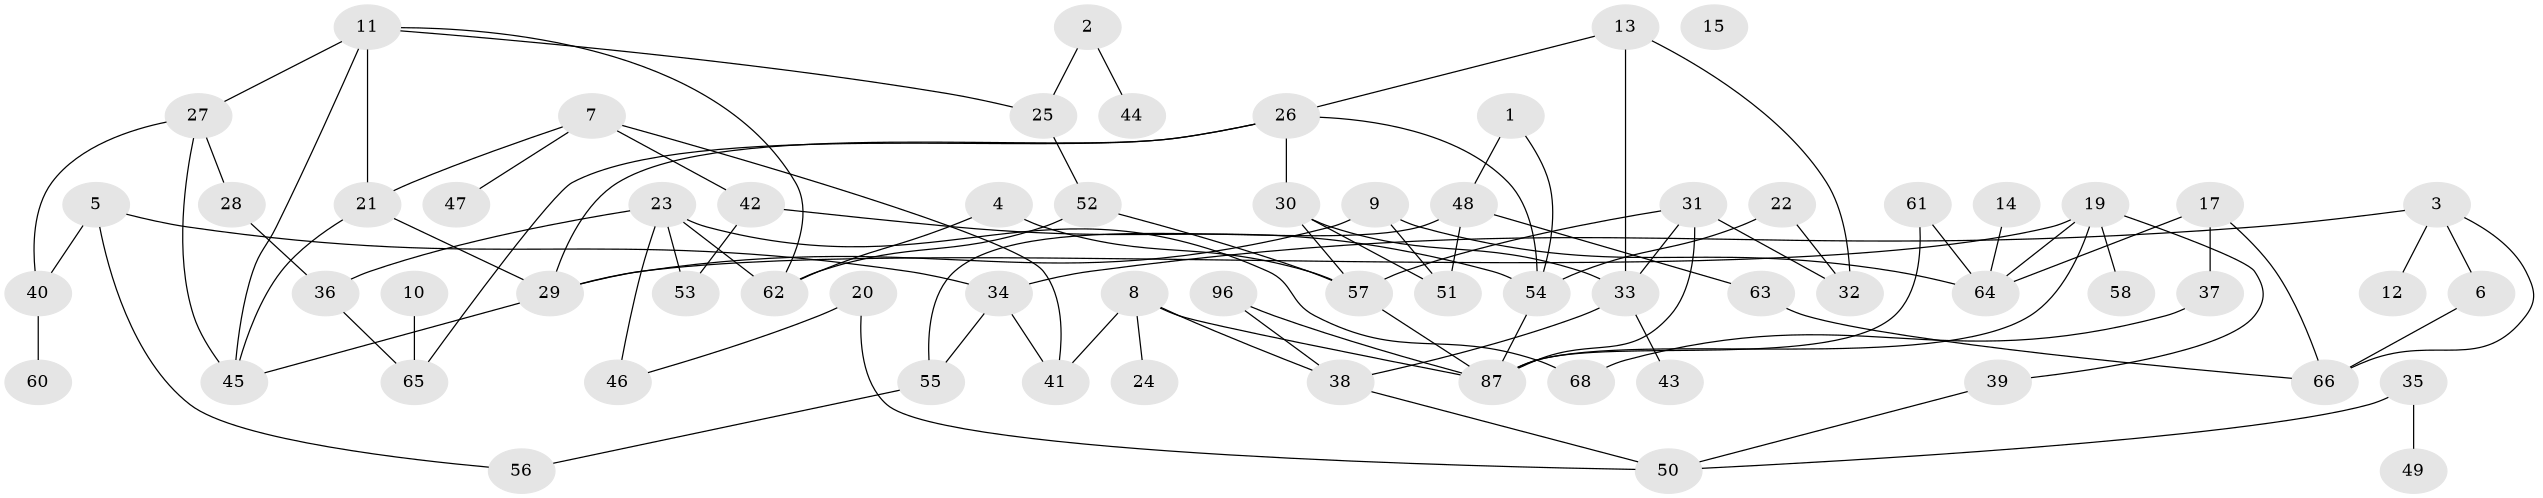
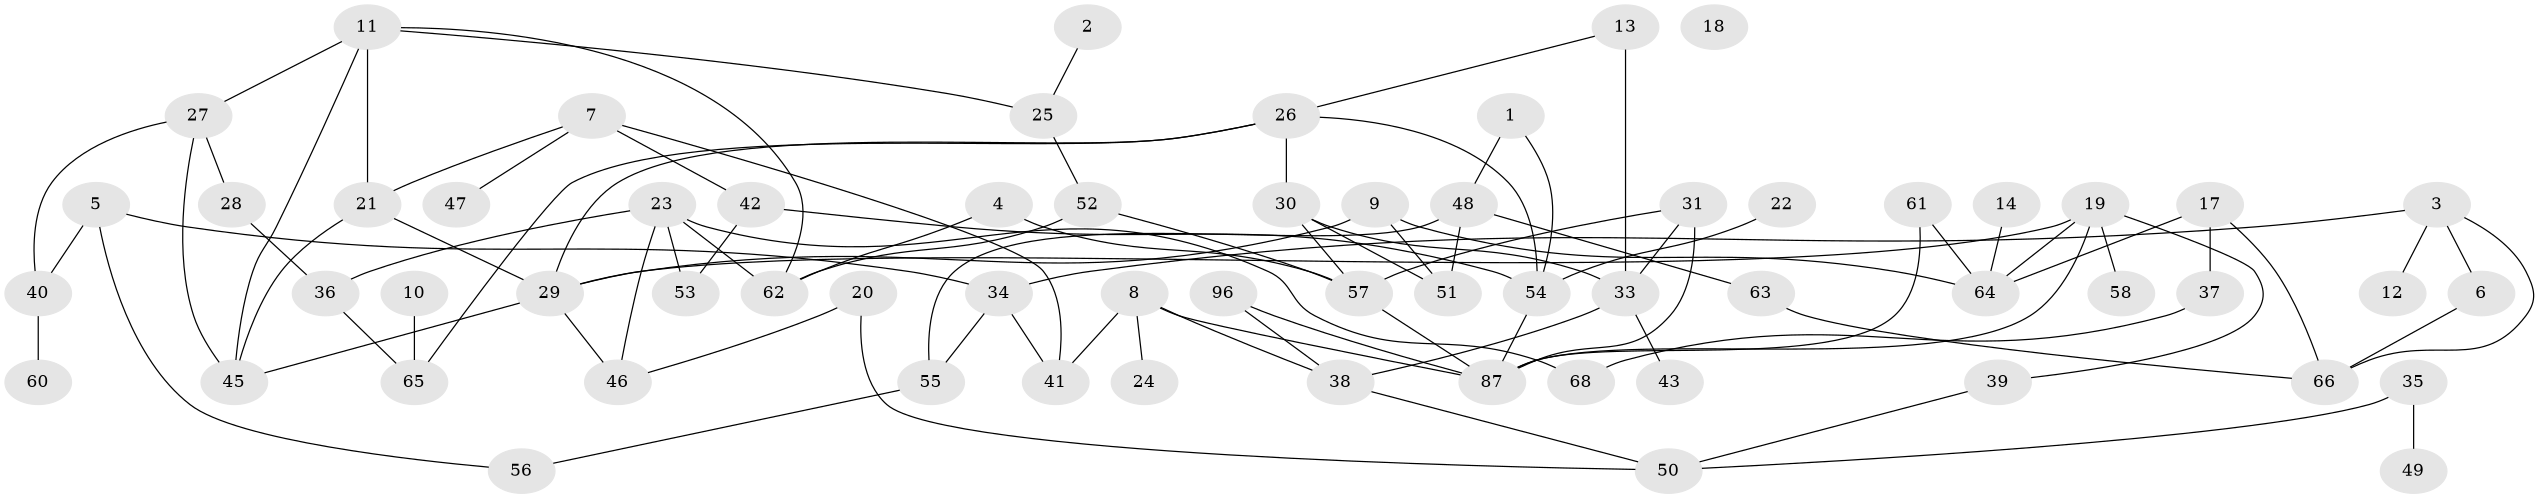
  graph {
    node [color=gray90 style=filled]
    1
    48
    54
    51
    55
    63
    n7 [label=87]
    2
    25
-   44
    52
    3
    6
    12
    34
    66
    41
    4
    57
    62
    5
    40
    56
    60
    7
    21
    42
    47
    29
    45
    53
    8
    24
    38
    50
    9
    64
    46
    10
    65
    11
    27
    28
    13
    26
-   32
    33
    30
    43
    14
    23
    36
    68
    n54 [label=96]
    17
    37
    20
-   18 [label=15]
+   18
    19
    58
    39
    22
    31
    35
    49
    61
    1 -- 48
    1 -- 54
    48 -- 51
    48 -- 55
    48 -- 63
    54 -- n7
    55 -- 56
    63 -- 66
    2 -- 25
-   2 -- 44
    25 -- 52
    52 -- 57
    52 -- 62
    3 -- 6
    3 -- 12
    3 -- 34
    3 -- 66
    6 -- 66
    34 -- 55
    34 -- 41
    4 -- 57
    4 -- 62
    57 -- n7
    5 -- 34
    5 -- 40
    5 -- 56
    40 -- 60
    7 -- 41
    7 -- 21
    7 -- 42
    7 -- 47
    21 -- 29
    21 -- 45
    42 -- 54
    42 -- 53
    29 -- 45
+   29 -- 46
    8 -- n7
    8 -- 41
    8 -- 24
    8 -- 38
    38 -- 50
    9 -- 51
    9 -- 29
    9 -- 64
    10 -- 65
    11 -- 25
    11 -- 62
    11 -- 21
    11 -- 45
    11 -- 27
    27 -- 40
    27 -- 45
    27 -- 28
    28 -- 36
    13 -- 26
-   13 -- 32
    13 -- 33
    26 -- 54
    26 -- 29
    26 -- 65
    26 -- 30
    33 -- 38
    33 -- 43
    30 -- 51
    30 -- 57
    30 -- 33
    14 -- 64
    23 -- 62
    23 -- 53
    23 -- 46
    23 -- 36
    23 -- 68
    36 -- 65
    n54 -- n7
    n54 -- 38
    17 -- 66
    17 -- 64
    17 -- 37
    37 -- 68
    20 -- 50
    20 -- 46
    19 -- n7
    19 -- 29
    19 -- 64
    19 -- 58
    19 -- 39
    39 -- 50
    22 -- 54
-   22 -- 32
    31 -- n7
    31 -- 57
-   31 -- 32
    31 -- 33
    35 -- 50
    35 -- 49
    61 -- n7
    61 -- 64
  }
